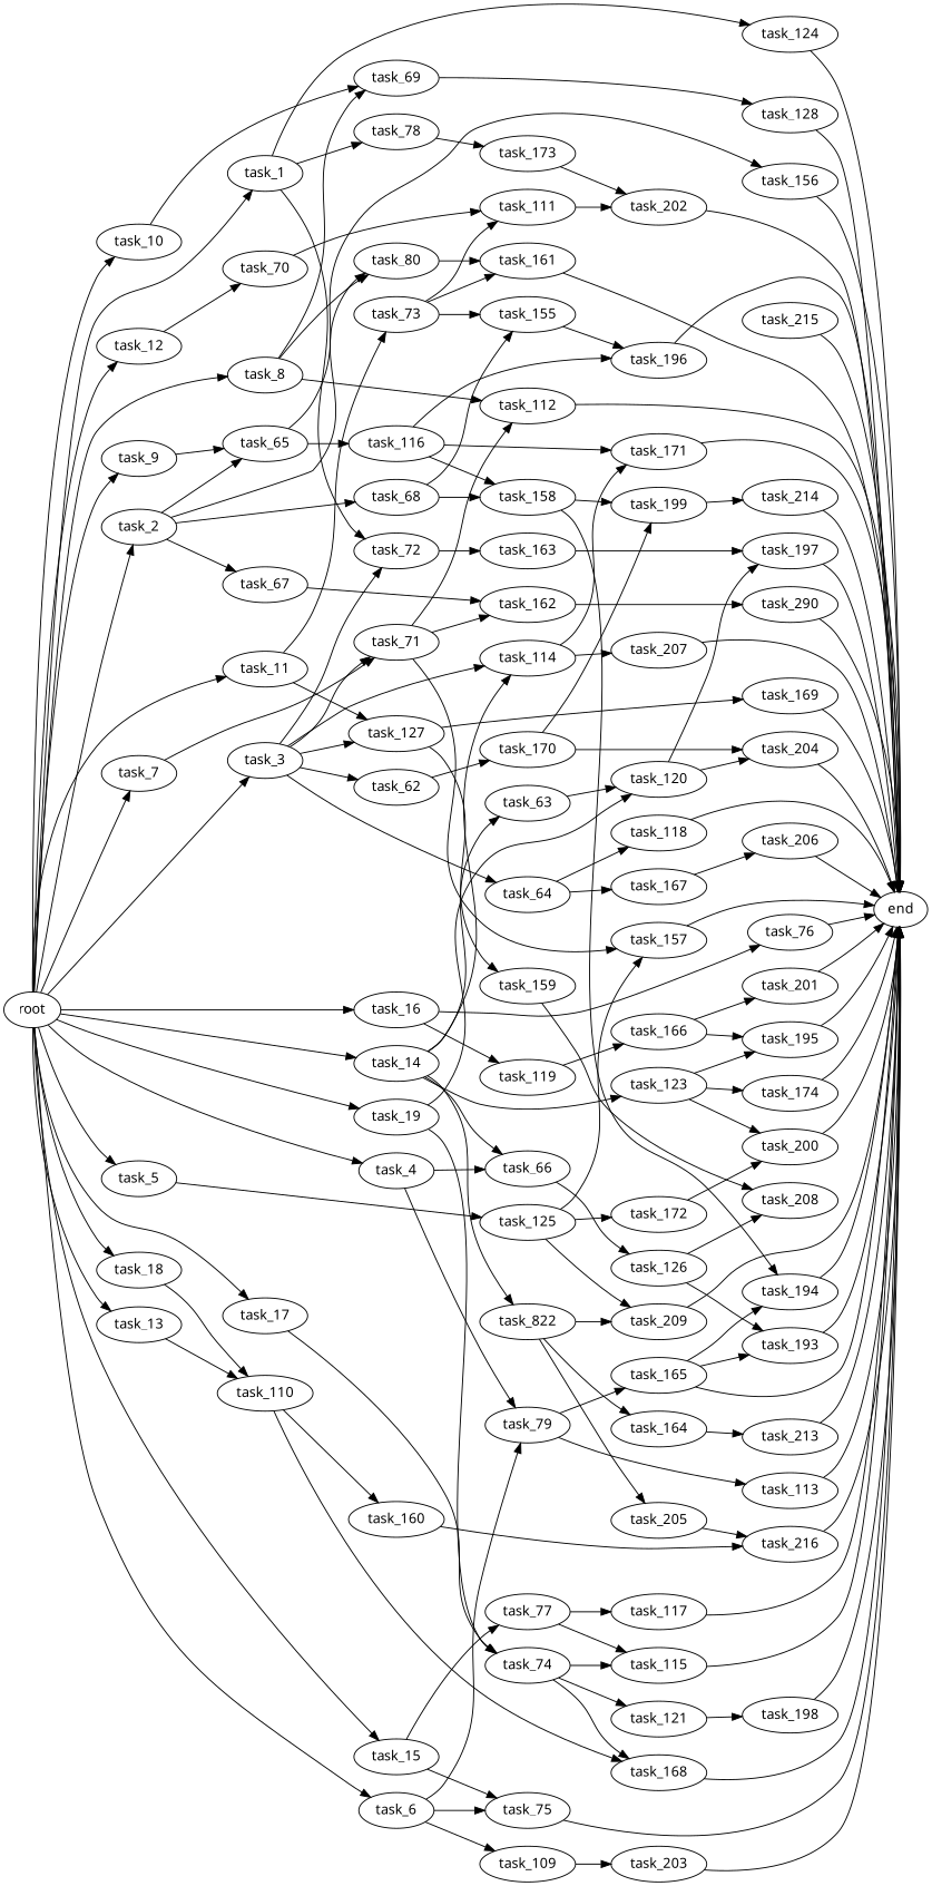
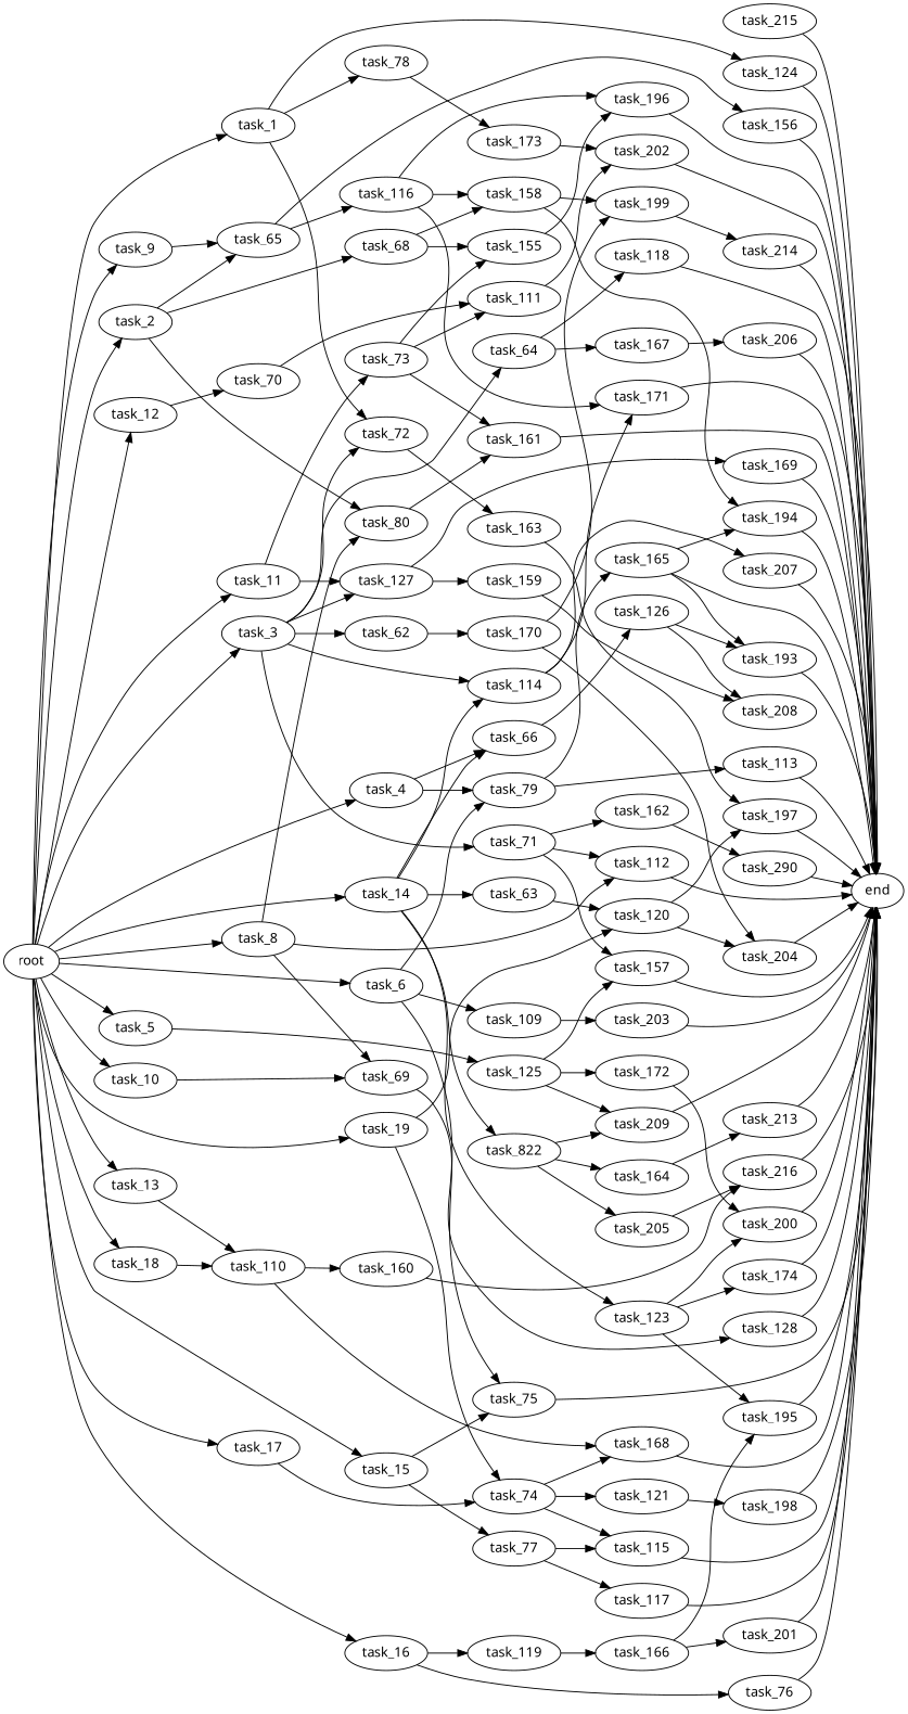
  digraph {
    fontname="Noto Sans"
    rankdir=LR
    node [fontname="Noto Sans"]
    edge [fontname="Noto Sans"]
    root
    task_1
    task_2
    task_3
    task_4
    task_5
    task_6
-   task_7
    task_8
    task_9
    task_10
    task_11
    task_12
    task_13
    task_14
    task_15
    task_16
    task_17
    task_18
    task_19
    task_72
    task_78
    task_124
    task_65
-   task_67
    task_68
    task_80
    task_62
    task_64
    task_71
    task_114
    task_127
    task_66
    task_79
    task_125
    task_75
    task_109
    task_69
    task_112
    task_73
    task_70
    task_110
    task_63
    n44 [label=task_822]
    task_123
    task_77
    task_76
    task_119
    task_74
    task_120
    task_163
    task_173
    end
    task_116
    task_156
    task_162
    task_155
    task_158
    task_161
    task_170
    task_118
    task_167
    task_157
    task_171
    task_207
    task_159
    task_169
    task_126
    task_113
    task_165
    task_209
    task_172
    task_203
    task_128
    task_111
    task_168
    task_160
    task_164
    task_205
    task_174
    task_195
    task_200
    task_115
    task_117
    task_166
    task_121
    task_197
    task_204
    task_199
    task_206
    task_196
    task_193
    task_208
    n94 [label=task_290]
    task_194
    task_202
    task_198
    task_216
    task_201
    task_213
    task_214
    task_215
    root -> task_1
    root -> task_2
    root -> task_3
    root -> task_4
    root -> task_5
    root -> task_6
-   root -> task_7
    root -> task_8
    root -> task_9
    root -> task_10
    root -> task_11
    root -> task_12
    root -> task_13
    root -> task_14
    root -> task_15
    root -> task_16
    root -> task_17
    root -> task_18
    root -> task_19
    task_1 -> task_72
    task_1 -> task_78
    task_1 -> task_124
    task_2 -> task_65
-   task_2 -> task_67
    task_2 -> task_68
    task_2 -> task_80
    task_3 -> task_72
    task_3 -> task_62
    task_3 -> task_64
    task_3 -> task_71
    task_3 -> task_114
    task_3 -> task_127
    task_4 -> task_66
    task_4 -> task_79
    task_5 -> task_125
    task_6 -> task_79
    task_6 -> task_75
    task_6 -> task_109
-   task_7 -> task_71
    task_8 -> task_80
    task_8 -> task_69
    task_8 -> task_112
    task_9 -> task_65
    task_10 -> task_69
    task_11 -> task_127
    task_11 -> task_73
    task_12 -> task_70
    task_13 -> task_110
    task_14 -> task_114
    task_14 -> task_66
    task_14 -> task_63
    task_14 -> n44
    task_14 -> task_123
    task_15 -> task_75
    task_15 -> task_77
    task_16 -> task_76
    task_16 -> task_119
    task_17 -> task_74
    task_18 -> task_110
    task_19 -> task_74
    task_19 -> task_120
    task_72 -> task_163
    task_78 -> task_173
    task_124 -> end
    task_65 -> task_116
    task_65 -> task_156
-   task_67 -> task_162
    task_68 -> task_155
    task_68 -> task_158
    task_80 -> task_161
    task_62 -> task_170
    task_64 -> task_118
    task_64 -> task_167
    task_71 -> task_112
    task_71 -> task_162
    task_71 -> task_157
    task_114 -> task_171
    task_114 -> task_207
    task_127 -> task_159
    task_127 -> task_169
    task_66 -> task_126
    task_79 -> task_113
    task_79 -> task_165
    task_125 -> task_157
    task_125 -> task_209
    task_125 -> task_172
    task_75 -> end
    task_109 -> task_203
    task_69 -> task_128
    task_112 -> end
    task_73 -> task_155
    task_73 -> task_161
    task_73 -> task_111
    task_70 -> task_111
    task_110 -> task_168
    task_110 -> task_160
    task_63 -> task_120
    n44 -> task_209
    n44 -> task_164
    n44 -> task_205
    task_123 -> task_174
    task_123 -> task_195
    task_123 -> task_200
    task_77 -> task_115
    task_77 -> task_117
    task_76 -> end
    task_119 -> task_166
    task_74 -> task_168
    task_74 -> task_115
    task_74 -> task_121
    task_120 -> task_197
    task_120 -> task_204
    task_163 -> task_197
    task_173 -> task_202
    task_116 -> task_158
    task_116 -> task_171
    task_116 -> task_196
    task_156 -> end
    task_162 -> n94
    task_155 -> task_196
    task_158 -> task_199
    task_158 -> task_194
    task_161 -> end
    task_170 -> task_204
    task_170 -> task_199
    task_118 -> end
    task_167 -> task_206
    task_157 -> end
    task_171 -> end
    task_207 -> end
    task_159 -> task_208
    task_169 -> end
    task_126 -> task_193
    task_126 -> task_208
    task_113 -> end
    task_165 -> end
    task_165 -> task_193
    task_165 -> task_194
    task_209 -> end
    task_172 -> task_200
    task_203 -> end
    task_128 -> end
    task_111 -> task_202
    task_168 -> end
    task_160 -> task_216
    task_164 -> task_213
    task_205 -> task_216
    task_174 -> end
    task_195 -> end
    task_200 -> end
    task_115 -> end
    task_117 -> end
    task_166 -> task_195
    task_166 -> task_201
    task_121 -> task_198
    task_197 -> end
    task_204 -> end
    task_199 -> task_214
    task_206 -> end
    task_196 -> end
    task_193 -> end
    n94 -> end
    task_194 -> end
    task_202 -> end
    task_198 -> end
    task_216 -> end
    task_201 -> end
    task_213 -> end
    task_214 -> end
    task_215 -> end
  }
